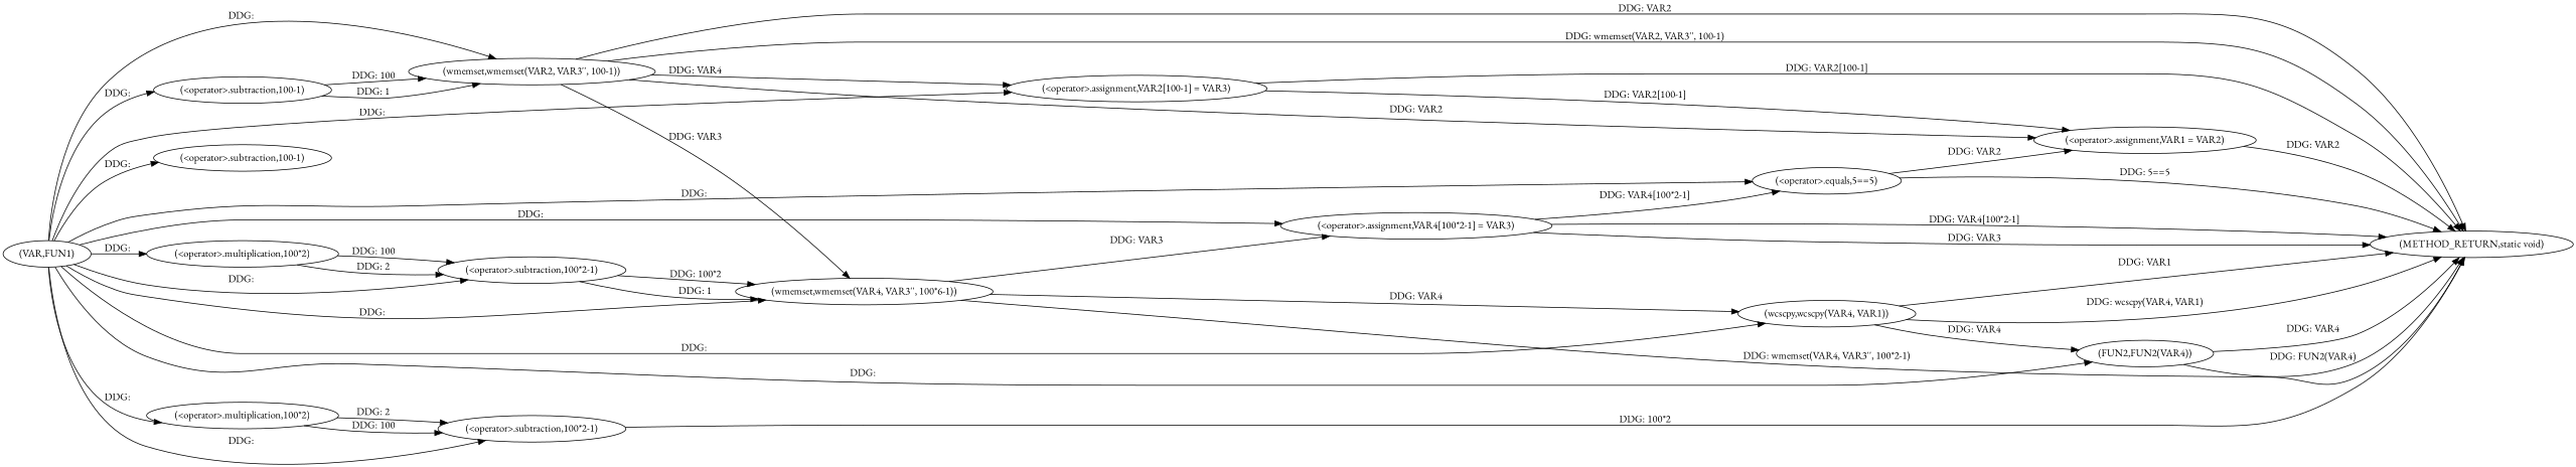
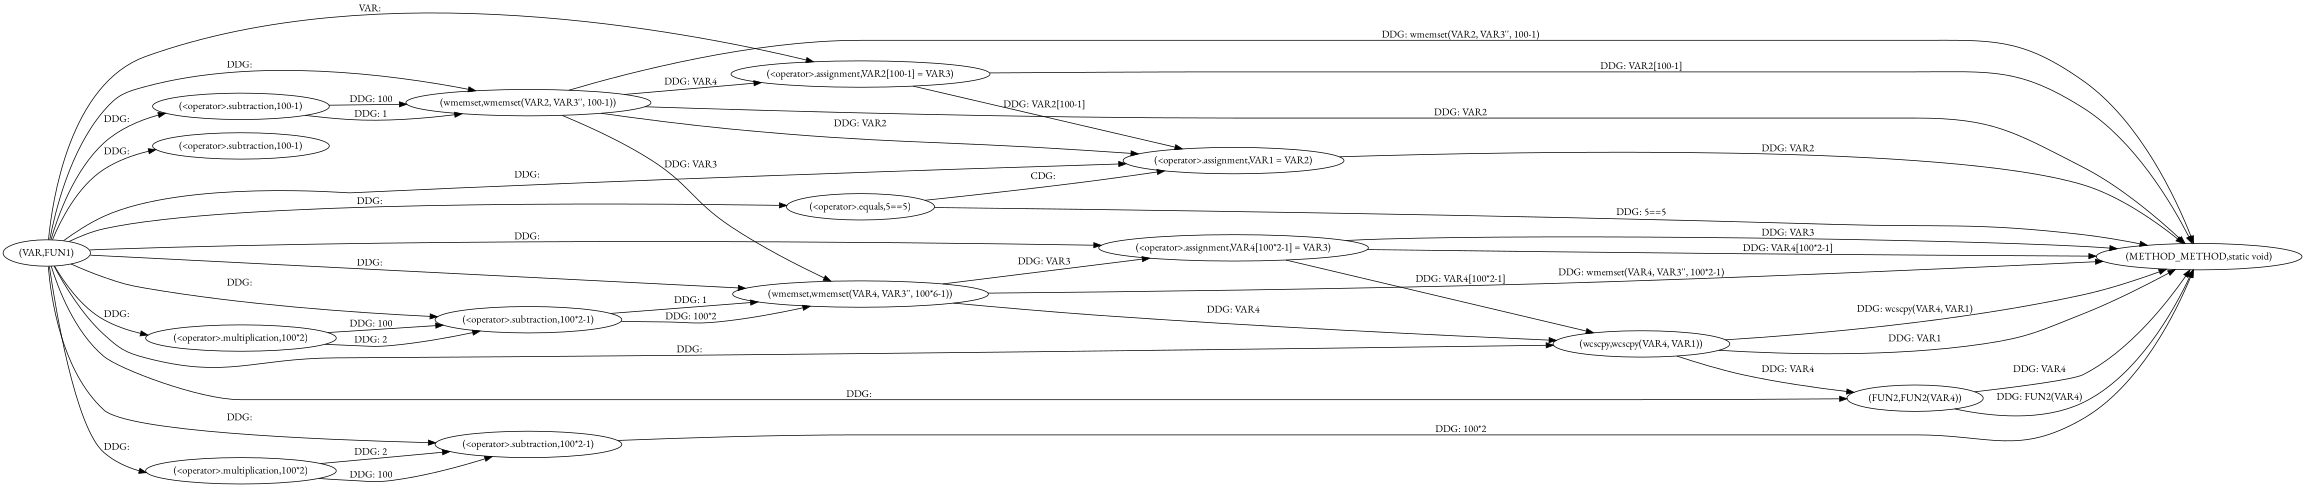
  digraph {
    fontname="EB Garamond"
    rankdir=LR
    node [fontname="EB Garamond"]
    edge [fontname="EB Garamond"]
    n1 [label="(VAR,FUN1)"]
    n2 [label="(wmemset,wmemset(VAR2, VAR3'', 100-1))"]
    n3 [label="(<operator>.subtraction,100-1)"]
    n4 [label="(<operator>.assignment,VAR2[100-1] = VAR3)"]
    n5 [label="(<operator>.subtraction,100-1)"]
    n6 [label="(<operator>.equals,5==5)"]
    n7 [label="(<operator>.assignment,VAR1 = VAR2)"]
    n8 [label="(wmemset,wmemset(VAR4, VAR3'', 100*6-1))"]
    n9 [label="(<operator>.subtraction,100*2-1)"]
    n10 [label="(<operator>.multiplication,100*2)"]
    n11 [label="(<operator>.assignment,VAR4[100*2-1] = VAR3)"]
    n12 [label="(<operator>.subtraction,100*2-1)"]
    n13 [label="(<operator>.multiplication,100*2)"]
    n14 [label="(wcscpy,wcscpy(VAR4, VAR1))"]
    n15 [label="(FUN2,FUN2(VAR4))"]
-   n16 [label="(METHOD_RETURN,static void)"]
+   n16 [label="(METHOD_METHOD,static void)"]
    n1 -> n2 [label="DDG: "]
    n1 -> n3 [label="DDG: "]
-   n1 -> n4 [label="DDG: "]
+   n1 -> n4 [label="VAR: "]
    n1 -> n5 [label="DDG: "]
    n1 -> n6 [label="DDG: "]
+   n1 -> n7 [label="DDG: "]
    n1 -> n8 [label="DDG: "]
    n1 -> n9 [label="DDG: "]
    n1 -> n10 [label="DDG: "]
    n1 -> n11 [label="DDG: "]
    n1 -> n12 [label="DDG: "]
    n1 -> n13 [label="DDG: "]
    n1 -> n14 [label="DDG: "]
    n1 -> n15 [label="DDG: "]
    n2 -> n4 [label="DDG: VAR4"]
    n2 -> n7 [label="DDG: VAR2"]
    n2 -> n8 [label="DDG: VAR3"]
    n2 -> n16 [label="DDG: wmemset(VAR2, VAR3'', 100-1)"]
    n2 -> n16 [label="DDG: VAR2"]
    n3 -> n2 [label="DDG: 100"]
    n3 -> n2 [label="DDG: 1"]
    n4 -> n7 [label="DDG: VAR2[100-1]"]
    n4 -> n16 [label="DDG: VAR2[100-1]"]
-   n6 -> n7 [label="DDG: VAR2"]
+   n6 -> n7 [label="CDG: "]
    n6 -> n16 [label="DDG: 5==5"]
    n7 -> n16 [label="DDG: VAR2"]
    n8 -> n11 [label="DDG: VAR3"]
    n8 -> n14 [label="DDG: VAR4"]
    n8 -> n16 [label="DDG: wmemset(VAR4, VAR3'', 100*2-1)"]
    n9 -> n8 [label="DDG: 100*2"]
    n9 -> n8 [label="DDG: 1"]
    n10 -> n9 [label="DDG: 100"]
    n10 -> n9 [label="DDG: 2"]
-   n11 -> n6 [label="DDG: VAR4[100*2-1]"]
+   n11 -> n14 [label="DDG: VAR4[100*2-1]"]
    n11 -> n16 [label="DDG: VAR3"]
    n11 -> n16 [label="DDG: VAR4[100*2-1]"]
    n12 -> n16 [label="DDG: 100*2"]
    n13 -> n12 [label="DDG: 100"]
    n13 -> n12 [label="DDG: 2"]
    n14 -> n15 [label="DDG: VAR4"]
    n14 -> n16 [label="DDG: wcscpy(VAR4, VAR1)"]
    n14 -> n16 [label="DDG: VAR1"]
    n15 -> n16 [label="DDG: VAR4"]
    n15 -> n16 [label="DDG: FUN2(VAR4)"]
  }
